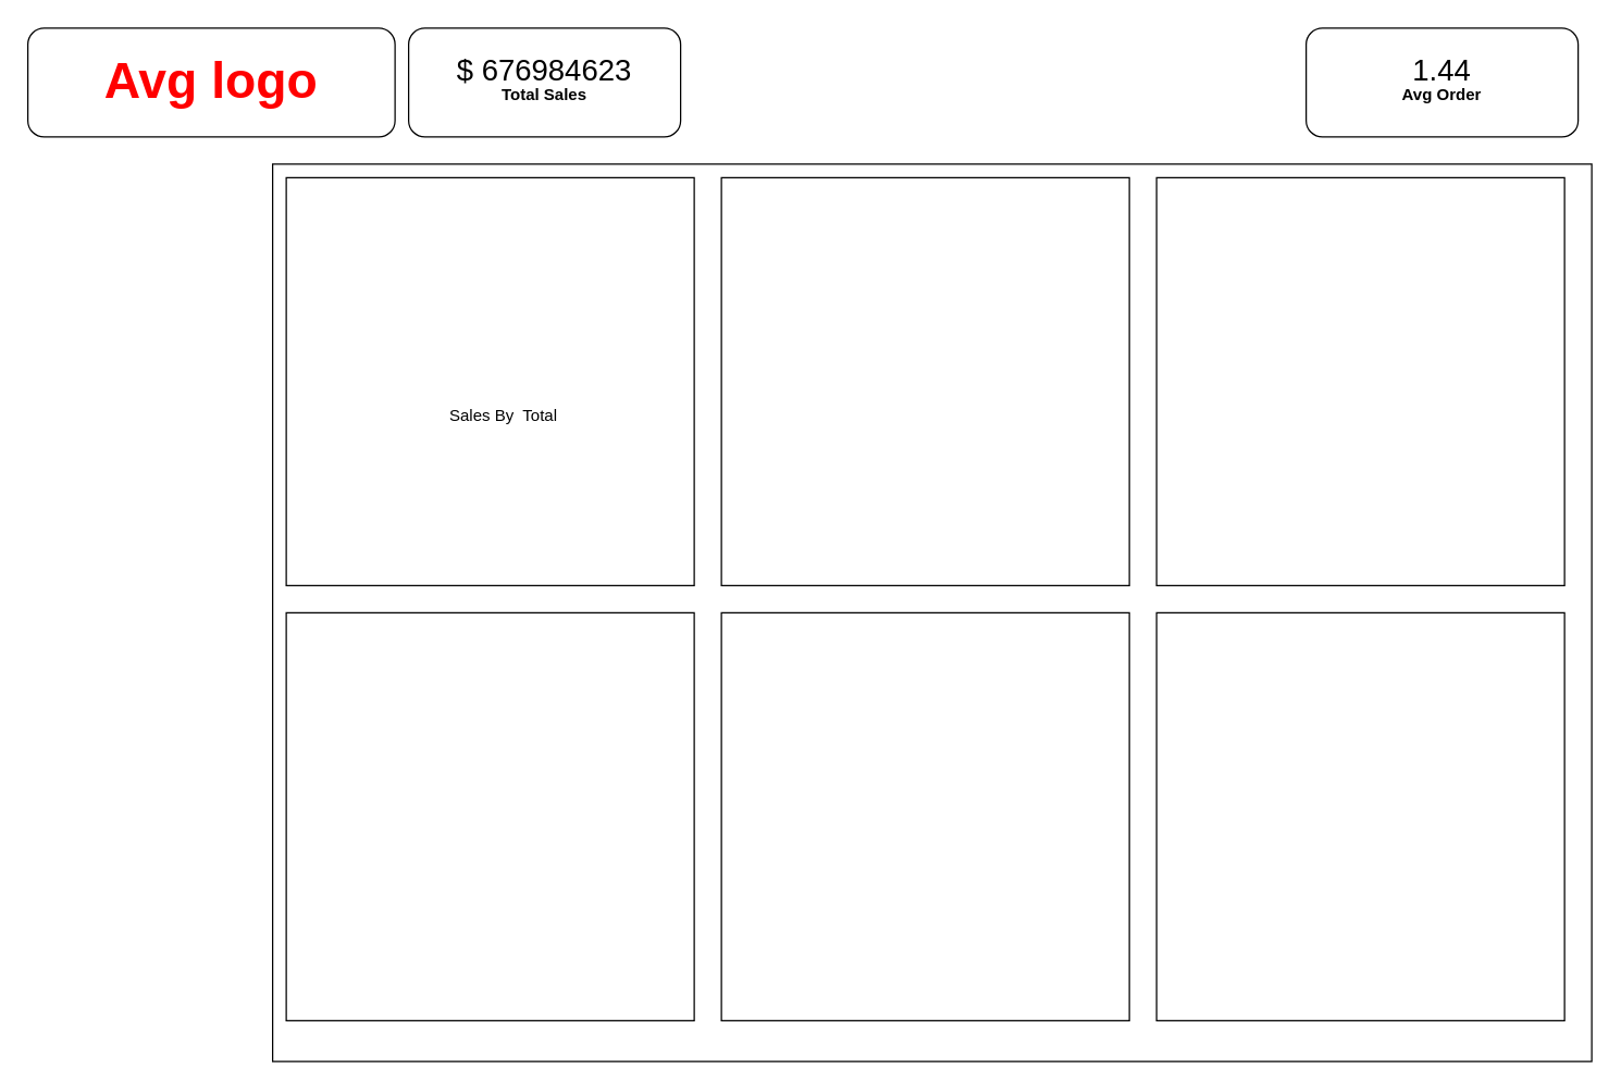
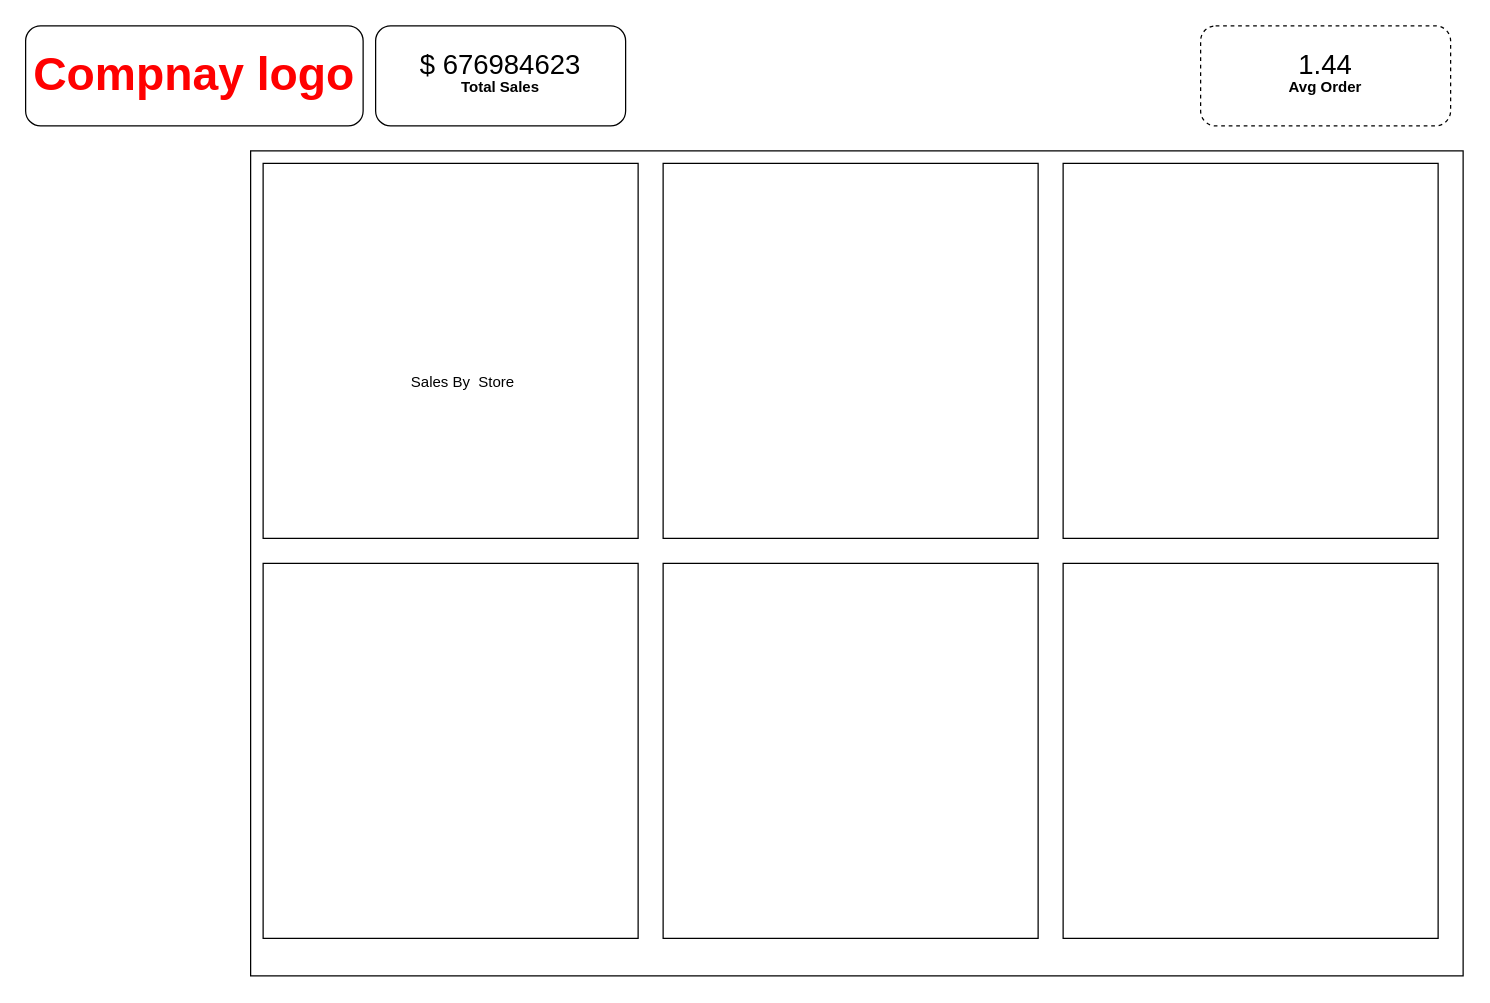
  <mxCell id="0" />
  <mxCell id="1" parent="0" />
  <mxCell id="2" value="&lt;p style=&quot;line-height: 120%;&quot;&gt;&lt;font style=&quot;font-size: 22px;&quot;&gt;$ 676984623&lt;br&gt;&lt;/font&gt;&lt;b&gt;Total Sales&lt;/b&gt;&lt;/p&gt;" style="rounded=1;whiteSpace=wrap;html=1;" vertex="1" parent="1"><mxGeometry x="300" y="20" width="200" height="80" as="geometry" /></mxCell>
- <mxCell id="3" value="&lt;p style=&quot;line-height: 120%;&quot;&gt;&lt;font style=&quot;font-size: 22px;&quot;&gt;1.44&lt;br&gt;&lt;/font&gt;&lt;b&gt;Avg Order&lt;/b&gt;&lt;/p&gt;" style="rounded=1;whiteSpace=wrap;html=1;" vertex="1" parent="1"><mxGeometry x="960" y="20" width="200" height="80" as="geometry" /></mxCell>
- <mxCell id="4" value="&lt;b&gt;&lt;font color=&quot;#ff0000&quot; style=&quot;font-size: 37px;&quot;&gt;Avg logo&lt;/font&gt;&lt;/b&gt;" style="rounded=1;whiteSpace=wrap;html=1;" vertex="1" parent="1"><mxGeometry x="20" y="20" width="270" height="80" as="geometry" /></mxCell>
+ <mxCell id="3" value="&lt;p style=&quot;line-height: 120%;&quot;&gt;&lt;font style=&quot;font-size: 22px;&quot;&gt;1.44&lt;br&gt;&lt;/font&gt;&lt;b&gt;Avg Order&lt;/b&gt;&lt;/p&gt;" style="rounded=1;whiteSpace=wrap;html=1;dashed=1;" vertex="1" parent="1"><mxGeometry x="960" y="20" width="200" height="80" as="geometry" /></mxCell>
+ <mxCell id="4" value="&lt;b&gt;&lt;font color=&quot;#ff0000&quot; style=&quot;font-size: 37px;&quot;&gt;Compnay logo&lt;/font&gt;&lt;/b&gt;" style="rounded=1;whiteSpace=wrap;html=1;" vertex="1" parent="1"><mxGeometry x="20" y="20" width="270" height="80" as="geometry" /></mxCell>
  <mxCell id="5" value="" style="rounded=0;whiteSpace=wrap;html=1;" vertex="1" parent="1"><mxGeometry x="200" y="120" width="970" height="660" as="geometry" /></mxCell>
  <mxCell id="6" value="" style="whiteSpace=wrap;html=1;aspect=fixed;" vertex="1" parent="1"><mxGeometry x="210" y="130" width="300" height="300" as="geometry" /></mxCell>
  <mxCell id="7" value="" style="whiteSpace=wrap;html=1;aspect=fixed;" vertex="1" parent="1"><mxGeometry x="530" y="130" width="300" height="300" as="geometry" /></mxCell>
  <mxCell id="8" value="" style="whiteSpace=wrap;html=1;aspect=fixed;" vertex="1" parent="1"><mxGeometry x="850" y="130" width="300" height="300" as="geometry" /></mxCell>
  <mxCell id="9" value="" style="whiteSpace=wrap;html=1;aspect=fixed;" vertex="1" parent="1"><mxGeometry x="210" y="450" width="300" height="300" as="geometry" /></mxCell>
  <mxCell id="10" value="" style="whiteSpace=wrap;html=1;aspect=fixed;" vertex="1" parent="1"><mxGeometry x="530" y="450" width="300" height="300" as="geometry" /></mxCell>
  <mxCell id="11" value="" style="whiteSpace=wrap;html=1;aspect=fixed;" vertex="1" parent="1"><mxGeometry x="850" y="450" width="300" height="300" as="geometry" /></mxCell>
- <mxCell id="12" value="Sales By&amp;nbsp; Total&lt;span id=&quot;docs-internal-guid-c5c3469c-7fff-0205-b7ca-c40141dbb6bf&quot;&gt;&lt;/span&gt;&lt;span id=&quot;docs-internal-guid-ba89c436-7fff-a0d2-d99c-81f44870b845&quot;&gt;&lt;/span&gt;" style="text;html=1;strokeColor=none;fillColor=none;align=center;verticalAlign=middle;whiteSpace=wrap;rounded=0;" vertex="1" parent="1"><mxGeometry x="320" y="290" width="100" height="30" as="geometry" /></mxCell>
+ <mxCell id="12" value="Sales By&amp;nbsp; Store&lt;span id=&quot;docs-internal-guid-c5c3469c-7fff-0205-b7ca-c40141dbb6bf&quot;&gt;&lt;/span&gt;&lt;span id=&quot;docs-internal-guid-ba89c436-7fff-a0d2-d99c-81f44870b845&quot;&gt;&lt;/span&gt;" style="text;html=1;strokeColor=none;fillColor=none;align=center;verticalAlign=middle;whiteSpace=wrap;rounded=0;" vertex="1" parent="1"><mxGeometry x="320" y="290" width="100" height="30" as="geometry" /></mxCell>
